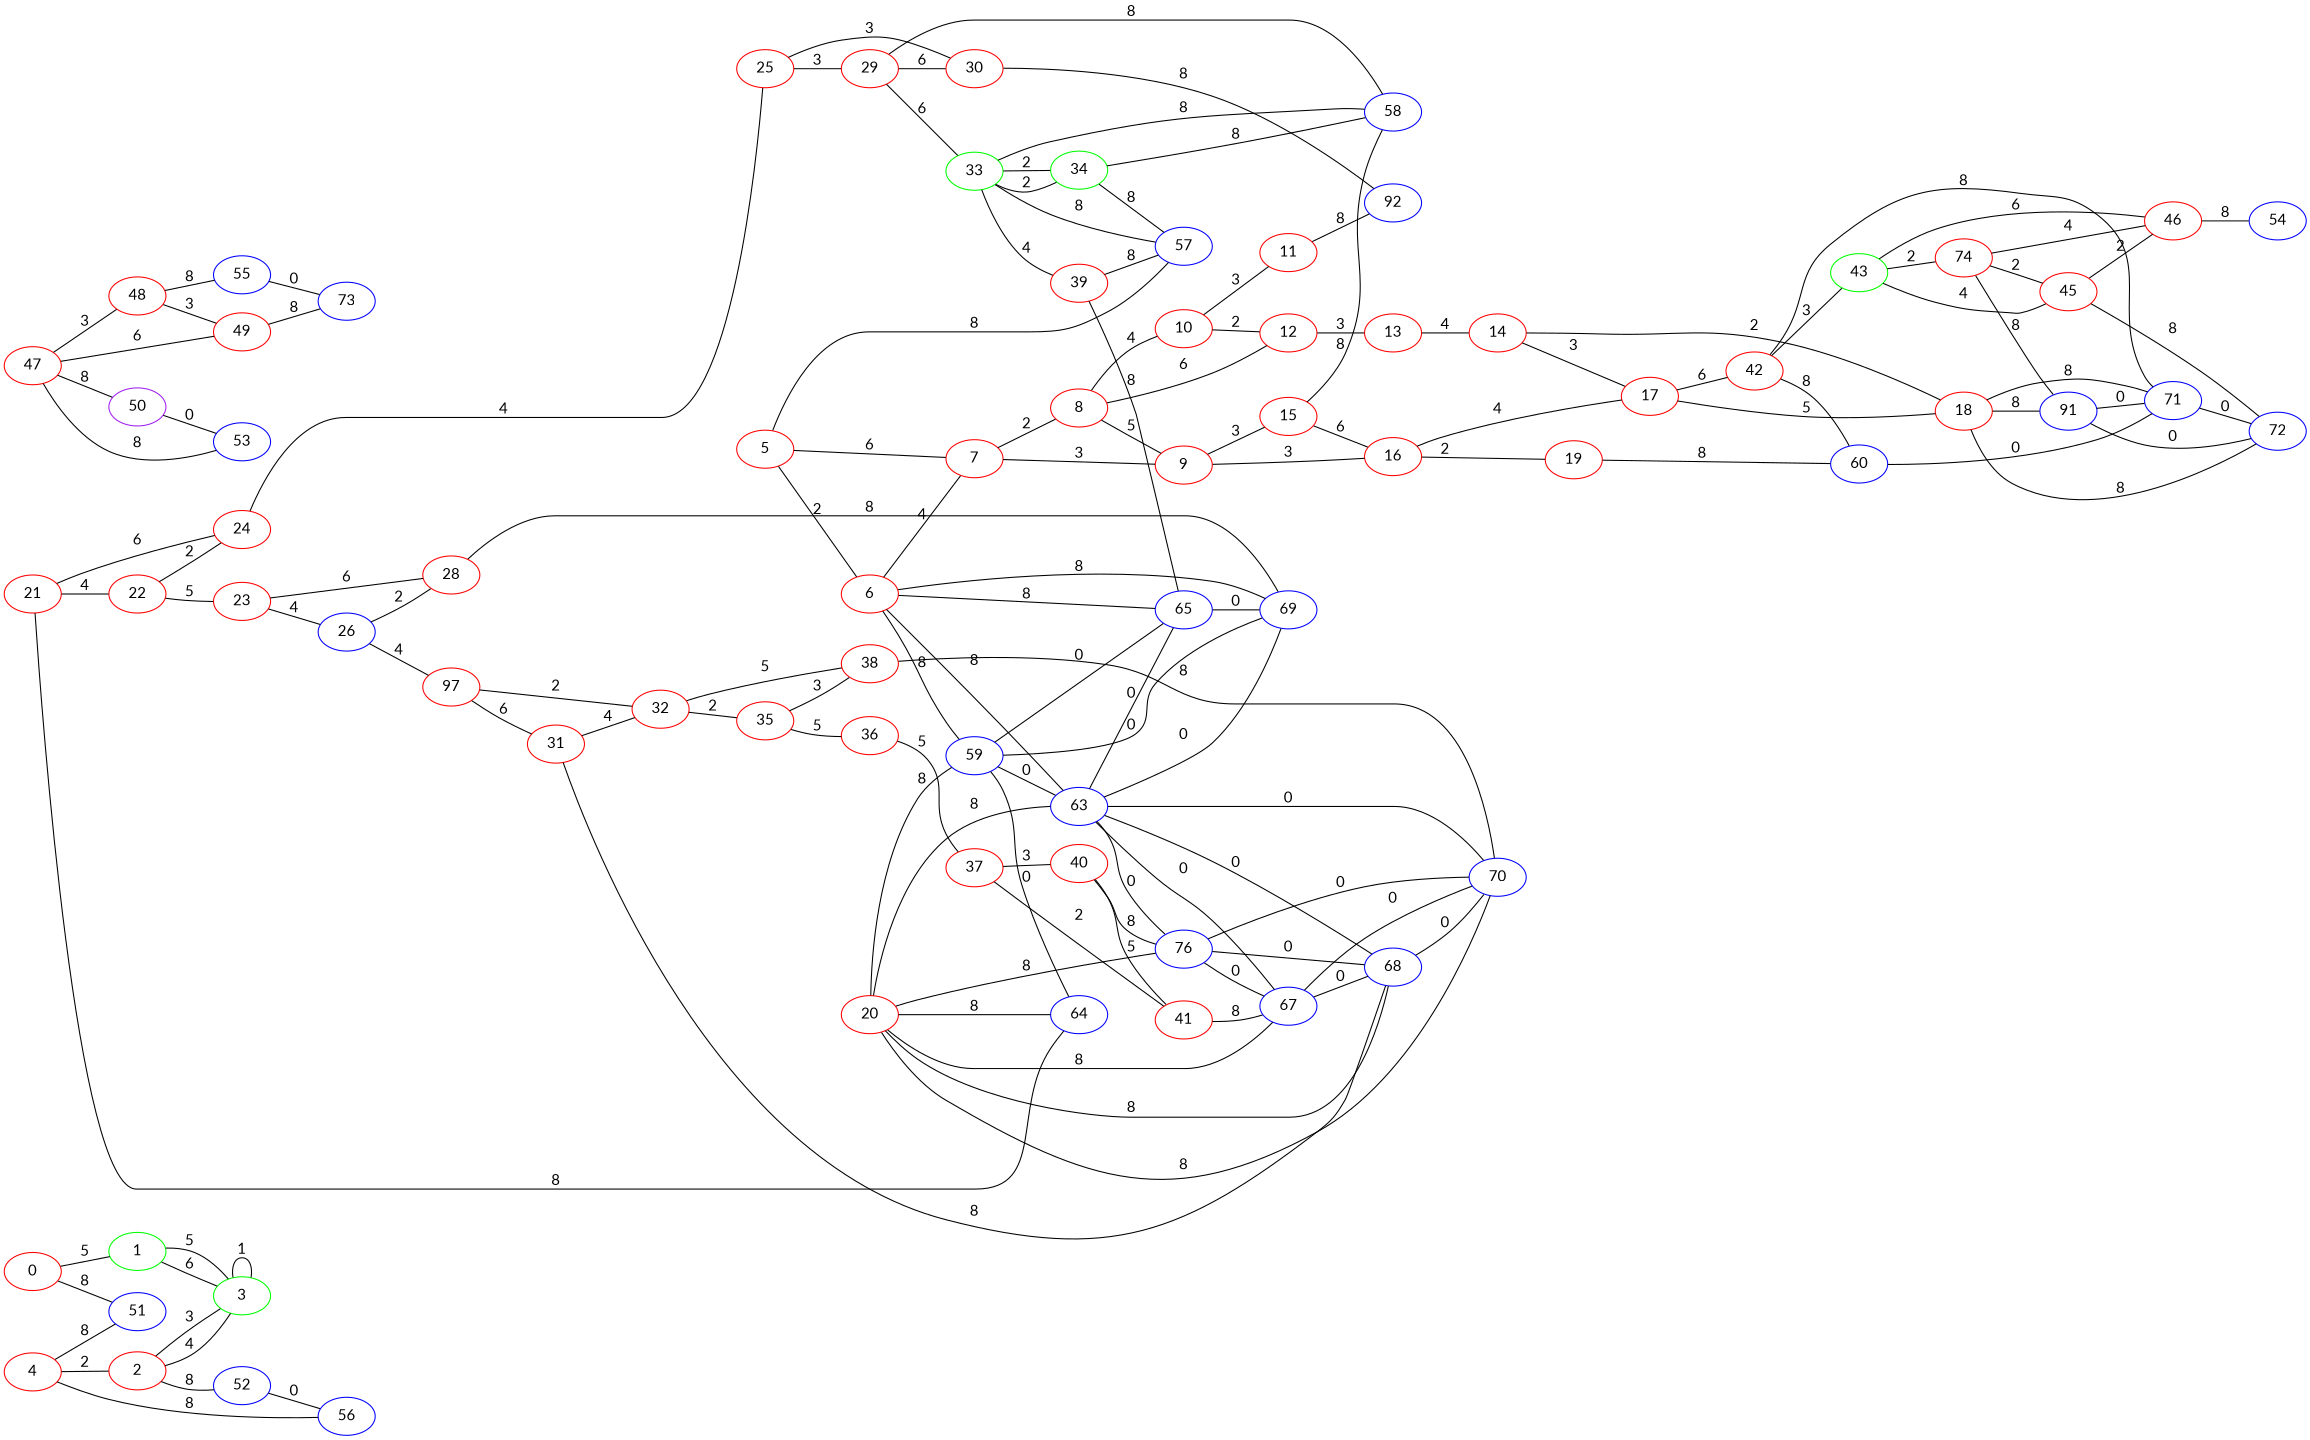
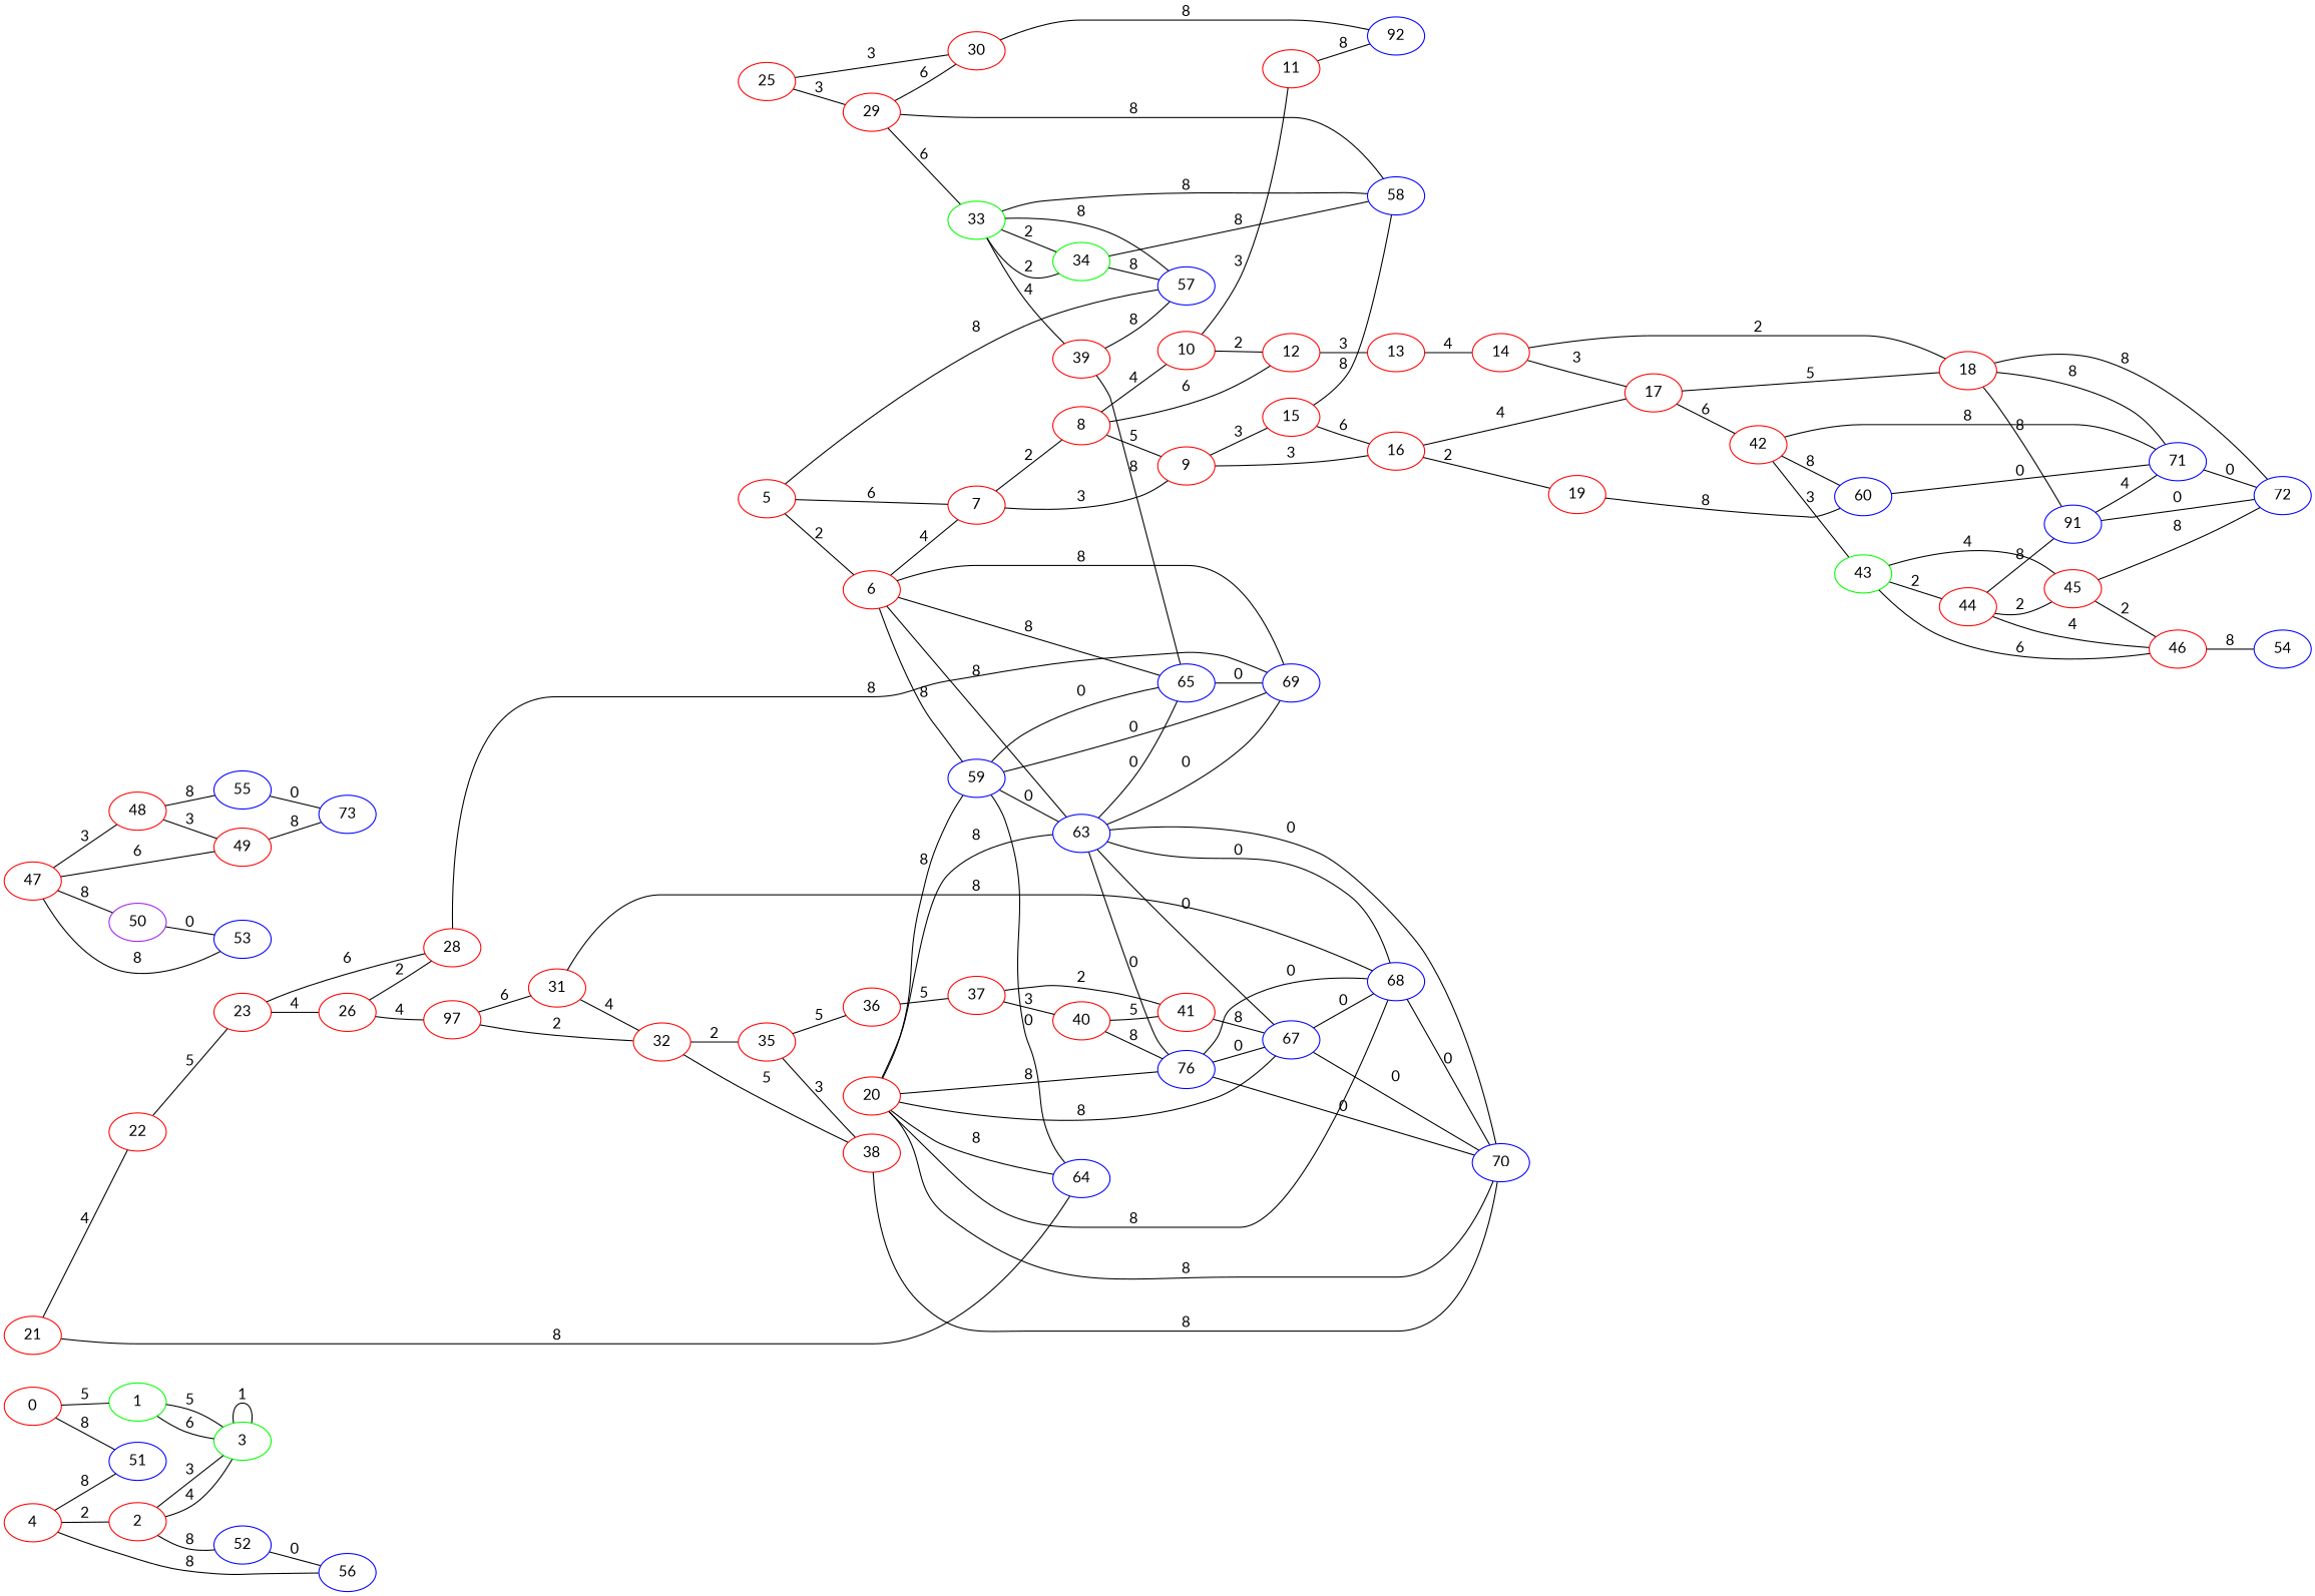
  graph {
    fontname=Lato
    rankdir=LR
    node [color=red fontname=Lato weight=1]
    edge [fontname=Lato]
    1 [color=green weight=2]
    0
    51 [color=blue weight=3]
    3 [color=green weight=2]
    2
    52 [color=blue weight=3]
    56 [color=blue weight=3]
    4
    5
    6
    7
    57 [color=blue weight=3]
    59 [color=blue weight=3]
    63 [color=blue weight=3]
    65 [color=blue weight=3]
    69 [color=blue weight=3]
    8
    9
    64 [color=blue weight=3]
    n20 [color=blue label=76 weight=3]
    67 [color=blue weight=3]
    68 [color=blue weight=3]
    70 [color=blue weight=3]
    10
    12
    15
    16
    11
    13
    58 [color=blue weight=3]
    17
    19
    n33 [color=blue label=92 weight=3]
    14
    18
    42
    n37 [color=blue label=91 weight=3]
    71 [color=blue weight=3]
    72 [color=blue weight=3]
    60 [color=blue weight=3]
    20
    21
    22
-   24
    23
    25
-   26 [color=blue]
+   26
    28
    n49 [label=97]
    29
    30
    33 [color=green weight=2]
    31
    32
    35
    38
    34 [color=green weight=2]
    39
    36
    37
    40
    41
    43 [color=green weight=2]
-   44 [label=74]
+   44
    45
    46
    54 [color=blue weight=3]
    47
    48
    49
    50 [color=purple weight=4]
    53 [color=blue weight=3]
    55 [color=blue weight=3]
    73 [color=blue weight=3]
    1 -- 3 [label=5]
    1 -- 3 [label=6]
    0 -- 1 [label=5]
    0 -- 51 [label=8]
    3 -- 3 [label=1]
    2 -- 3 [label=3]
    2 -- 3 [label=4]
    2 -- 52 [label=8]
    52 -- 56 [label=0]
    4 -- 51 [label=8]
    4 -- 2 [label=2]
    4 -- 56 [label=8]
    5 -- 6 [label=2]
    5 -- 7 [label=6]
    5 -- 57 [label=8]
    6 -- 7 [label=4]
    6 -- 59 [label=8]
    6 -- 63 [label=8]
    6 -- 65 [label=8]
    6 -- 69 [label=8]
    7 -- 8 [label=2]
    7 -- 9 [label=3]
    59 -- 63 [label=0]
    59 -- 65 [label=0]
    59 -- 69 [label=0]
    59 -- 64 [label=0]
    63 -- 65 [label=0]
    63 -- 69 [label=0]
    63 -- n20 [label=0]
    63 -- 67 [label=0]
    63 -- 68 [label=0]
    63 -- 70 [label=0]
    65 -- 69 [label=0]
    8 -- 9 [label=5]
    8 -- 10 [label=4]
    8 -- 12 [label=6]
    9 -- 15 [label=3]
    9 -- 16 [label=3]
    n20 -- 67 [label=0]
    n20 -- 68 [label=0]
    n20 -- 70 [label=0]
    67 -- 68 [label=0]
    67 -- 70 [label=0]
    68 -- 70 [label=0]
    10 -- 12 [label=2]
    10 -- 11 [label=3]
    12 -- 13 [label=3]
    15 -- 16 [label=6]
    15 -- 58 [label=8]
    16 -- 17 [label=4]
    16 -- 19 [label=2]
    11 -- n33 [label=8]
    13 -- 14 [label=4]
    17 -- 18 [label=5]
    17 -- 42 [label=6]
    19 -- 60 [label=8]
    14 -- 17 [label=3]
    14 -- 18 [label=2]
    18 -- n37 [label=8]
    18 -- 71 [label=8]
    18 -- 72 [label=8]
    42 -- 71 [label=8]
    42 -- 60 [label=8]
    42 -- 43 [label=3]
-   n37 -- 71 [label=0]
+   n37 -- 71 [label=4]
    n37 -- 72 [label=0]
    71 -- 72 [label=0]
    60 -- 71 [label=0]
    20 -- 59 [label=8]
    20 -- 63 [label=8]
    20 -- 64 [label=8]
    20 -- n20 [label=8]
    20 -- 67 [label=8]
    20 -- 68 [label=8]
    20 -- 70 [label=8]
    21 -- 64 [label=8]
    21 -- 22 [label=4]
-   21 -- 24 [label=6]
-   22 -- 24 [label=2]
    22 -- 23 [label=5]
-   24 -- 25 [label=4]
    23 -- 26 [label=4]
    23 -- 28 [label=6]
    25 -- 29 [label=3]
    25 -- 30 [label=3]
    26 -- 28 [label=2]
    26 -- n49 [label=4]
    28 -- 69 [label=8]
    n49 -- 31 [label=6]
    n49 -- 32 [label=2]
    29 -- 58 [label=8]
    29 -- 30 [label=6]
    29 -- 33 [label=6]
    30 -- n33 [label=8]
    33 -- 57 [label=8]
    33 -- 58 [label=8]
    33 -- 34 [label=2]
    33 -- 34 [label=2]
    33 -- 39 [label=4]
    31 -- 68 [label=8]
    31 -- 32 [label=4]
    32 -- 35 [label=2]
    32 -- 38 [label=5]
    35 -- 38 [label=3]
    35 -- 36 [label=5]
    38 -- 70 [label=8]
    34 -- 57 [label=8]
    34 -- 58 [label=8]
    39 -- 57 [label=8]
    39 -- 65 [label=8]
    36 -- 37 [label=5]
    37 -- 40 [label=3]
    37 -- 41 [label=2]
    40 -- n20 [label=8]
    40 -- 41 [label=5]
    41 -- 67 [label=8]
    43 -- 44 [label=2]
    43 -- 45 [label=4]
    43 -- 46 [label=6]
    44 -- n37 [label=8]
    44 -- 45 [label=2]
    44 -- 46 [label=4]
    45 -- 72 [label=8]
    45 -- 46 [label=2]
    46 -- 54 [label=8]
    47 -- 48 [label=3]
    47 -- 49 [label=6]
    47 -- 50 [label=8]
    47 -- 53 [label=8]
    48 -- 49 [label=3]
    48 -- 55 [label=8]
    49 -- 73 [label=8]
    50 -- 53 [label=0]
    55 -- 73 [label=0]
  }
